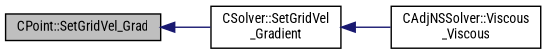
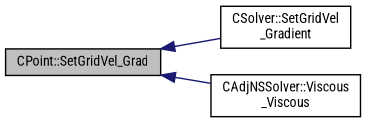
  digraph {
    fontname="Roboto Condensed"
    rankdir=LR
    node [color=black fillcolor=white fontname="Roboto Condensed" fontsize=10 shape=record style=filled]
    edge [color=midnightblue dir=back fontname="Roboto Condensed" fontsize=10 labelfontname=Helvetica labelfontsize=10 style=solid]
    n1 [fillcolor=grey75 fontcolor=black height=0.2 label="CPoint::SetGridVel_Grad" width=0.4]
    n2 [height=0.2 label="CSolver::SetGridVel\l_Gradient" width=0.4]
    n3 [height=0.2 label="CAdjNSSolver::Viscous\l_Viscous" width=0.4]
    n1 -> n2
-   n2 -> n3
+   n1 -> n3
  }
